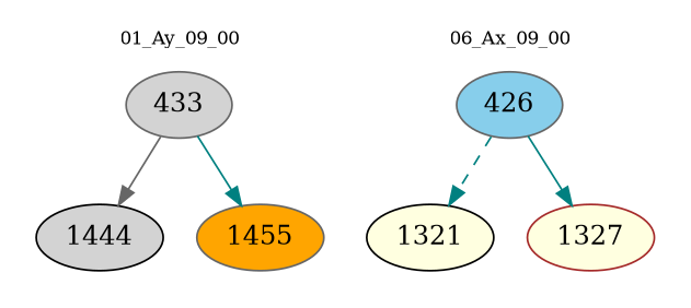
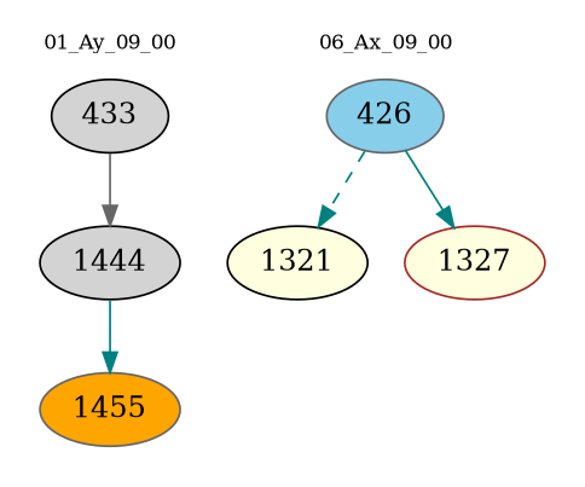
  digraph {
    node [color=gray40 fillcolor=lightgrey style=filled]
    edge [color=teal style=solid]
-   n1 [label=433]
+   n1 [color=black label=433]
    n2 [color=black label=1444]
    n3 [fillcolor=orange label=1455]
    n4 [fillcolor=skyblue label=426]
    n5 [color=black fillcolor=lightyellow label=1321]
    n6 [color=brown fillcolor=lightyellow label=1327]
    subgraph cluster_1 {
      color=white
      fontsize=10
      label="01_Ay_09_00"
      n1
      n2
      n3
    }
    subgraph cluster_2 {
      color=white
      fontsize=10
      label="06_Ax_09_00"
      n4
      n5
      n6
    }
    n1 -> n2 [color=gray40]
-   n1 -> n3
+   n2 -> n3
    n4 -> n5 [style=dashed]
    n4 -> n6
  }
